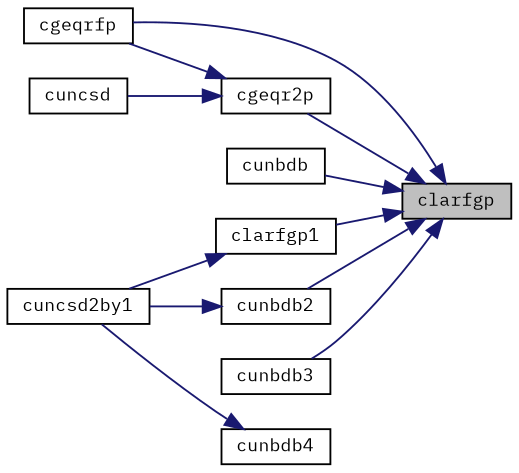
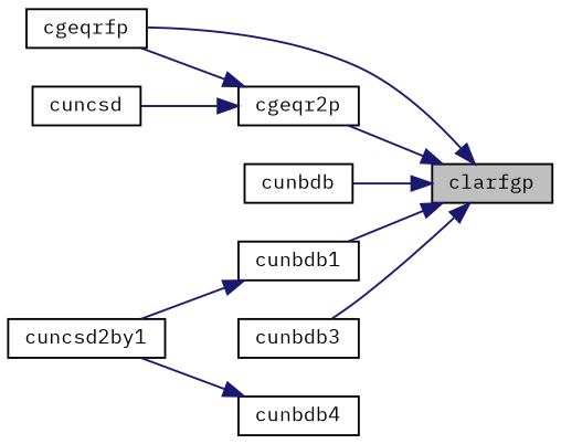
  digraph {
    fontname="IBM Plex Mono"
    rankdir=RL
    node [color=black fillcolor=white fontname="IBM Plex Mono" fontsize=10 shape=record style=filled]
    edge [color=midnightblue dir=back fontname="IBM Plex Mono" fontsize=10 labelfontname=Helvetica labelfontsize=10 style=solid]
    n1 [fillcolor=grey75 fontcolor=black height=0.2 label=clarfgp width=0.4]
    n2 [height=0.2 label=cgeqr2p width=0.4]
    n3 [height=0.2 label=cunbdb width=0.4]
-   n4 [height=0.2 label=clarfgp1 width=0.4]
-   n5 [height=0.2 label=cunbdb2 width=0.4]
+   n4 [height=0.2 label=cunbdb1 width=0.4]
    n6 [height=0.2 label=cunbdb3 width=0.4]
    n7 [height=0.2 label=cgeqrfp width=0.4]
    n8 [height=0.2 label=cuncsd width=0.4]
    n9 [height=0.2 label=cuncsd2by1 width=0.4]
    n10 [height=0.2 label=cunbdb4 width=0.4]
    n1 -> n2
    n1 -> n3
    n1 -> n4
-   n1 -> n5
    n1 -> n6
    n1 -> n7
    n2 -> n7
    n2 -> n8
    n4 -> n9
-   n5 -> n9
    n10 -> n9
  }
